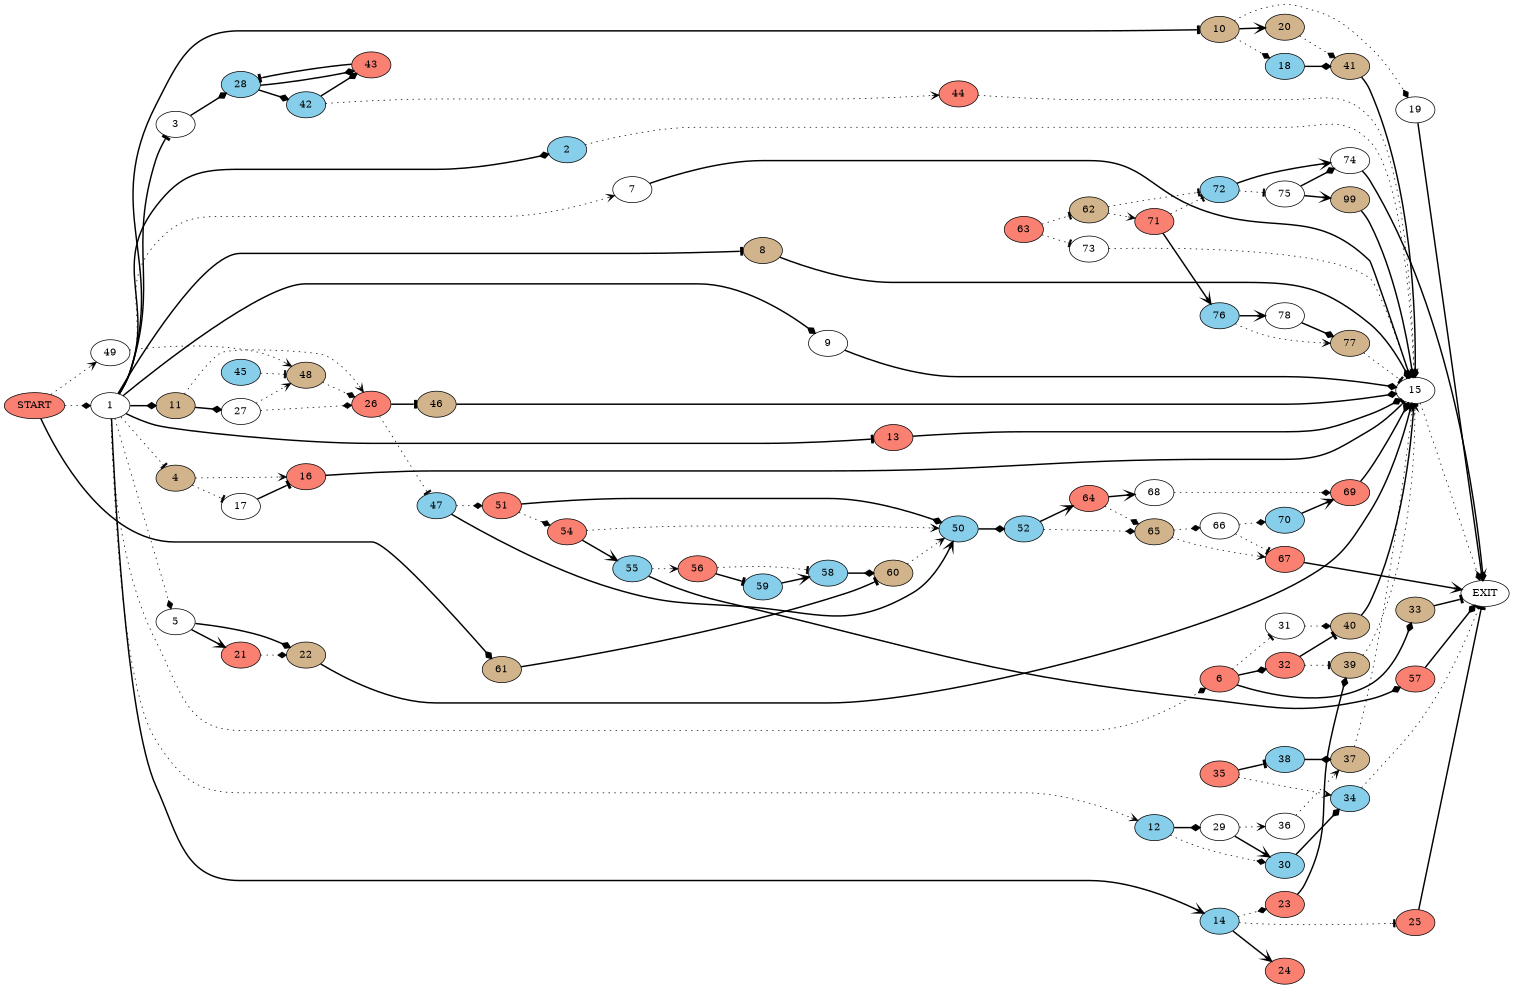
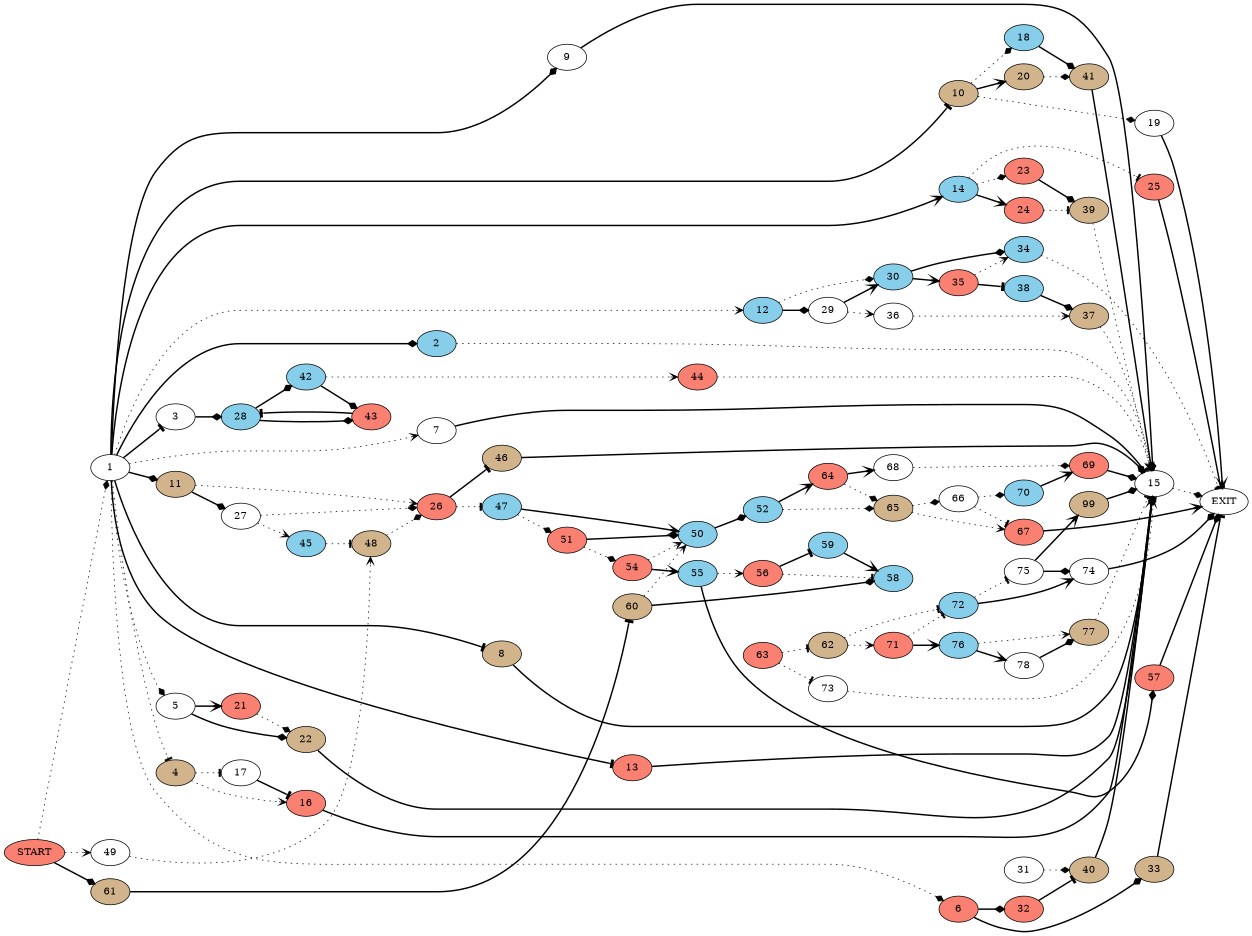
  digraph {
    rankdir=LR
    node [fillcolor=salmon style=filled]
    edge [arrowhead=diamond style=bold]
    n1 [label=START]
    1 [fillcolor=white]
    49 [fillcolor=white]
    61 [fillcolor=tan]
    2 [fillcolor=skyblue]
    3 [fillcolor=white]
    4 [fillcolor=tan]
    5 [fillcolor=white]
    6
    7 [fillcolor=white]
    8 [fillcolor=tan]
    9 [fillcolor=white]
    10 [fillcolor=tan]
    11 [fillcolor=tan]
    12 [fillcolor=skyblue]
    13
    14 [fillcolor=skyblue]
    48 [fillcolor=tan]
    60 [fillcolor=tan]
    15 [fillcolor=white]
    28 [fillcolor=skyblue]
    16
    17 [fillcolor=white]
    21
    22 [fillcolor=tan]
    31 [fillcolor=white]
    32
    33 [fillcolor=tan]
    18 [fillcolor=skyblue]
    19 [fillcolor=white]
    20 [fillcolor=tan]
    26
    27 [fillcolor=white]
    29 [fillcolor=white]
    30 [fillcolor=skyblue]
    23
    24
    25
    n39 [fillcolor=white label=EXIT]
    42 [fillcolor=skyblue]
    43
    40 [fillcolor=tan]
    41 [fillcolor=tan]
    46 [fillcolor=tan]
    47 [fillcolor=skyblue]
    45 [fillcolor=skyblue]
    36 [fillcolor=white]
    34 [fillcolor=skyblue]
    35
    39 [fillcolor=tan]
    50 [fillcolor=skyblue]
    51
    44
    37 [fillcolor=tan]
    38 [fillcolor=skyblue]
    52 [fillcolor=skyblue]
    54
    64
    65 [fillcolor=tan]
    55 [fillcolor=skyblue]
    68 [fillcolor=white]
    66 [fillcolor=white]
    67
    62 [fillcolor=tan]
    71
    72 [fillcolor=skyblue]
    63
    73 [fillcolor=white]
    56
    57
    58 [fillcolor=skyblue]
    59 [fillcolor=skyblue]
    76 [fillcolor=skyblue]
    74 [fillcolor=white]
    75 [fillcolor=white]
    69
    70 [fillcolor=skyblue]
    77 [fillcolor=tan]
    78 [fillcolor=white]
    n80 [fillcolor=tan label=99]
    n1 -> 1 [style=dotted]
    n1 -> 49 [arrowhead=vee style=dotted]
    n1 -> 61
    1 -> 2
    1 -> 3 [arrowhead=tee]
    1 -> 4 [arrowhead=tee style=dotted]
    1 -> 5 [style=dotted]
    1 -> 6 [style=dotted]
    1 -> 7 [arrowhead=vee style=dotted]
    1 -> 8 [arrowhead=tee]
    1 -> 9
    1 -> 10 [arrowhead=tee]
    1 -> 11
    1 -> 12 [arrowhead=vee style=dotted]
    1 -> 13 [arrowhead=tee]
    1 -> 14 [arrowhead=vee]
    49 -> 48 [arrowhead=vee style=dotted]
    61 -> 60 [arrowhead=tee]
    2 -> 15 [arrowhead=vee style=dotted]
    3 -> 28
    4 -> 16 [arrowhead=vee style=dotted]
    4 -> 17 [arrowhead=tee style=dotted]
    5 -> 21 [arrowhead=vee]
    5 -> 22
-   6 -> 31 [arrowhead=tee style=dotted]
    6 -> 32
    6 -> 33
    7 -> 15 [arrowhead=tee]
    8 -> 15
    9 -> 15
    10 -> 18 [style=dotted]
    10 -> 19 [style=dotted]
    10 -> 20 [arrowhead=vee]
    11 -> 26 [arrowhead=vee style=dotted]
    11 -> 27
    12 -> 29
    12 -> 30 [style=dotted]
    13 -> 15
    14 -> 23 [style=dotted]
    14 -> 24 [arrowhead=vee]
    14 -> 25 [arrowhead=tee style=dotted]
    48 -> 26 [style=dotted]
    60 -> 50 [arrowhead=vee style=dotted]
    15 -> n39 [style=dotted]
    28 -> 42
    28 -> 43
    16 -> 15 [arrowhead=tee]
    17 -> 16 [arrowhead=tee]
    21 -> 22 [style=dotted]
    22 -> 15 [arrowhead=vee]
    31 -> 40 [style=dotted]
    32 -> 40 [arrowhead=tee]
    33 -> n39 [arrowhead=tee]
    18 -> 41
    19 -> n39 [arrowhead=vee]
    20 -> 41 [style=dotted]
    26 -> 46 [arrowhead=tee]
    26 -> 47 [arrowhead=tee style=dotted]
    27 -> 26 [style=dotted]
-   27 -> 48 [arrowhead=vee style=dotted]
+   27 -> 45 [arrowhead=vee style=dotted]
    29 -> 30 [arrowhead=vee]
    29 -> 36 [arrowhead=vee style=dotted]
    30 -> 34
+   30 -> 35 [arrowhead=vee]
    23 -> 39
-   32 -> 39 [arrowhead=tee style=dotted]
+   24 -> 39 [arrowhead=tee style=dotted]
    25 -> n39 [arrowhead=tee]
    42 -> 43
    42 -> 44 [arrowhead=vee style=dotted]
    43 -> 28 [arrowhead=tee]
    40 -> 15 [arrowhead=tee]
    41 -> 15
    46 -> 15
    47 -> 50 [arrowhead=vee]
    47 -> 51 [style=dotted]
    45 -> 48 [arrowhead=tee style=dotted]
    36 -> 37 [arrowhead=vee style=dotted]
    34 -> n39 [arrowhead=tee style=dotted]
    35 -> 34 [arrowhead=vee style=dotted]
    35 -> 38 [arrowhead=tee]
    39 -> 15 [arrowhead=vee style=dotted]
    50 -> 52
    51 -> 50
    51 -> 54 [style=dotted]
    44 -> 15 [arrowhead=vee style=dotted]
    37 -> 15 [arrowhead=tee style=dotted]
    38 -> 37
    52 -> 64 [arrowhead=vee]
    52 -> 65 [style=dotted]
    54 -> 50 [arrowhead=vee style=dotted]
    54 -> 55 [arrowhead=vee]
    64 -> 65 [style=dotted]
    64 -> 68 [arrowhead=vee]
    65 -> 66 [style=dotted]
    65 -> 67 [arrowhead=vee style=dotted]
    55 -> 56 [arrowhead=vee style=dotted]
    55 -> 57
    68 -> 69 [style=dotted]
    66 -> 67 [arrowhead=tee style=dotted]
    66 -> 70 [style=dotted]
    67 -> n39 [arrowhead=vee]
    62 -> 71 [arrowhead=vee style=dotted]
    62 -> 72 [arrowhead=tee style=dotted]
    71 -> 72 [arrowhead=tee style=dotted]
    71 -> 76 [arrowhead=vee]
    72 -> 74 [arrowhead=vee]
    72 -> 75 [arrowhead=tee style=dotted]
    63 -> 62 [arrowhead=tee style=dotted]
    63 -> 73 [arrowhead=tee style=dotted]
    73 -> 15 [style=dotted]
    56 -> 58 [arrowhead=tee style=dotted]
    56 -> 59 [arrowhead=tee]
    57 -> n39
-   58 -> 60
+   60 -> 58
    59 -> 58 [arrowhead=vee]
    76 -> 77 [arrowhead=vee style=dotted]
    76 -> 78 [arrowhead=vee]
    74 -> n39
    75 -> 74
    75 -> n80 [arrowhead=vee]
    69 -> 15
    70 -> 69 [arrowhead=vee]
    77 -> 15 [arrowhead=tee style=dotted]
    78 -> 77
    n80 -> 15
  }
